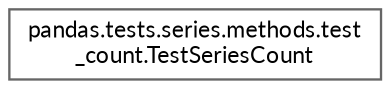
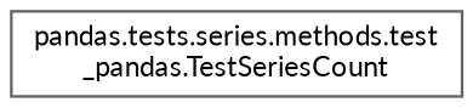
  digraph {
    rankdir=LR
    fontname=Lato
-   n1 [color=grey40 fillcolor=white fontname=Lato fontsize=10 height=0.2 label="pandas.tests.series.methods.test\l_count.TestSeriesCount" shape=box style=filled width=0.4]
+   n1 [color=grey40 fillcolor=white fontname=Lato fontsize=10 height=0.2 label="pandas.tests.series.methods.test\l_pandas.TestSeriesCount" shape=box style=filled width=0.4]
  }
